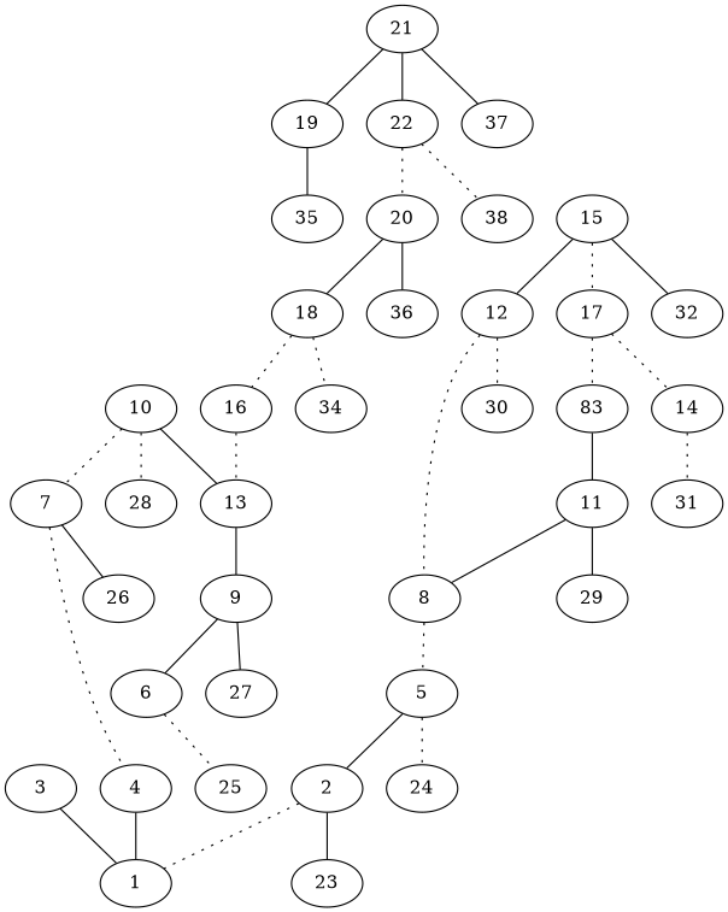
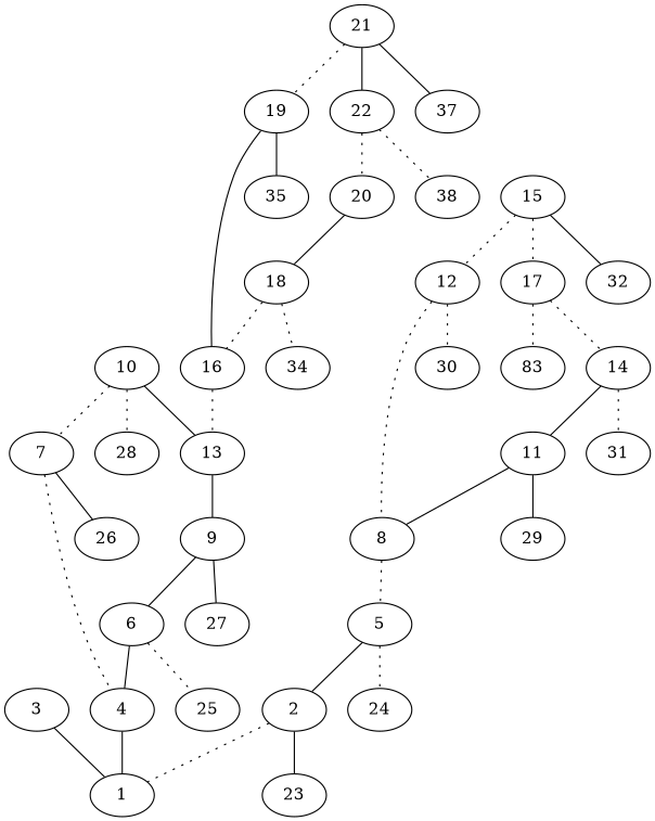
  graph {
    node [chem=C]
    edge [style=solid valence=1]
    2
    1
    23 [chem=H]
    3 [chem=O]
    4
    5
    24 [chem=H]
    6
    25 [chem=H]
    7
    26 [chem=H]
    8
    9
    27 [chem=H]
    10
    13
    28 [chem=H]
    11
    29 [chem=H]
    12
    30 [chem=H]
    14
    31 [chem=H]
    15
    17
    32 [chem=H]
    n27 [chem=H label=83]
    16
    18
    34 [chem=H]
    19
    35 [chem=H]
    20
-   36 [chem=H]
    21
    22
    37 [chem=H]
    38 [chem=H]
    2 -- 1 [style=dotted]
    2 -- 23
    3 -- 1 [valence=2]
    4 -- 1
    5 -- 2 [valence=2]
    5 -- 24 [style=dotted]
+   6 -- 4 [valence=2]
    6 -- 25 [style=dotted]
    7 -- 4 [style=dotted]
    7 -- 26
    8 -- 5 [style=dotted]
    9 -- 6
    9 -- 27
    10 -- 7 [style=dotted valence=2]
    10 -- 13
    10 -- 28 [style=dotted]
    13 -- 9 [valence=2]
    11 -- 8 [valence=2]
    11 -- 29
    12 -- 8 [style=dotted]
    12 -- 30 [style=dotted]
-   n27 -- 11
+   14 -- 11
    14 -- 31 [style=dotted]
-   15 -- 12 [valence=2]
+   15 -- 12 [style=dotted valence=2]
    15 -- 17 [style=dotted]
    15 -- 32
    17 -- 14 [style=dotted valence=2]
    17 -- n27 [style=dotted]
    16 -- 13 [style=dotted]
    18 -- 16 [style=dotted valence=2]
    18 -- 34 [style=dotted]
+   19 -- 16
    19 -- 35
    20 -- 18
-   20 -- 36
-   21 -- 19 [valence=2]
+   21 -- 19 [style=dotted valence=2]
    21 -- 22
    21 -- 37
    22 -- 20 [style=dotted valence=2]
    22 -- 38 [style=dotted]
  }
